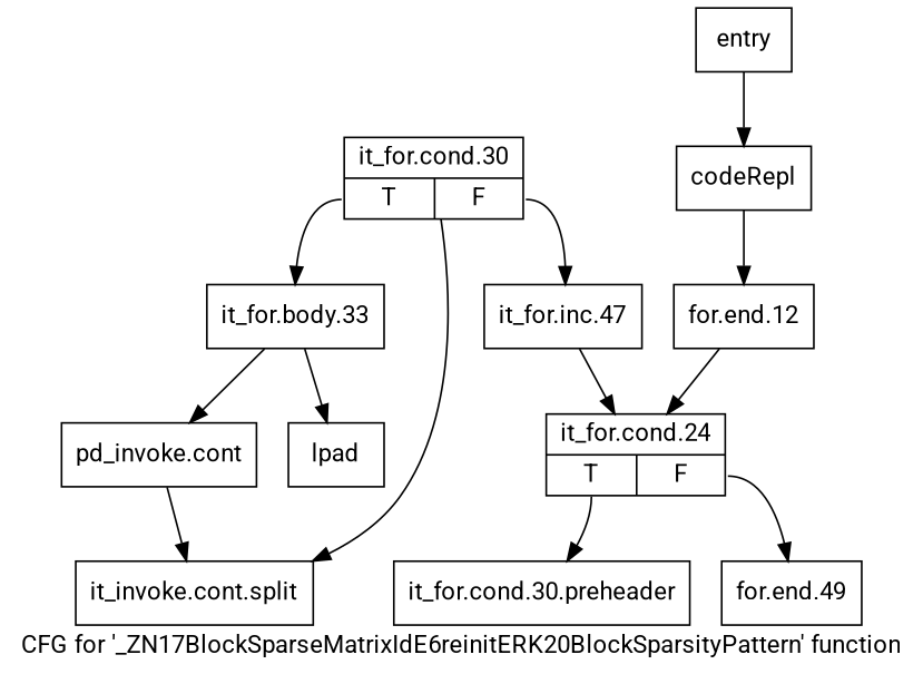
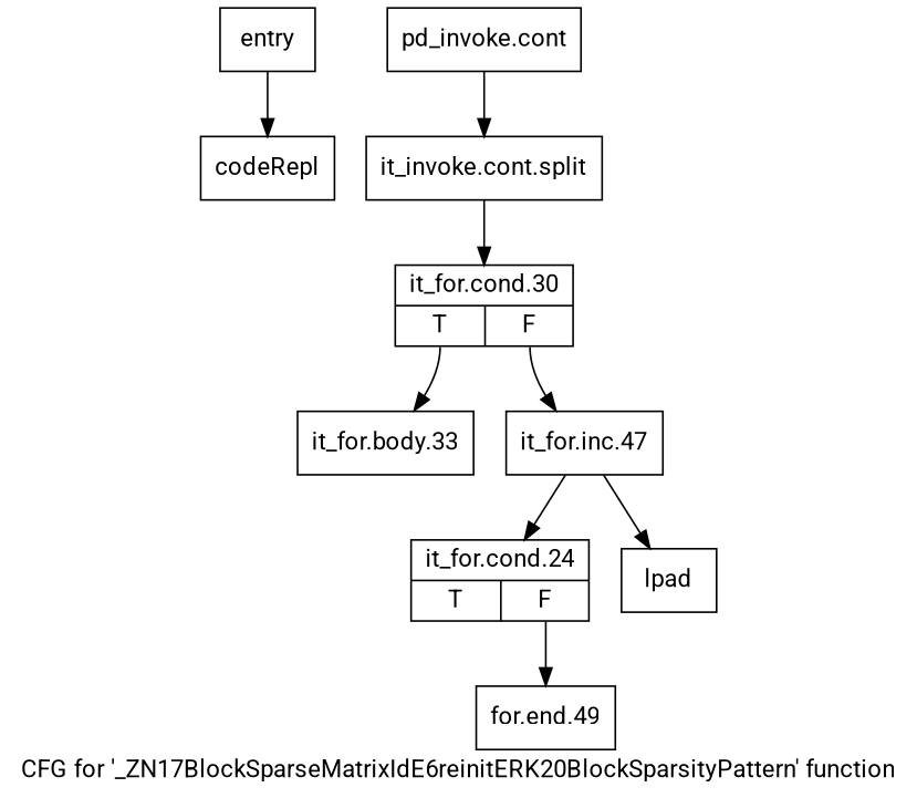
  digraph {
    fontname=Roboto
    label="CFG for '_ZN17BlockSparseMatrixIdE6reinitERK20BlockSparsityPattern' function"
    node [fontname=Roboto shape=record]
    edge [fontname=Roboto]
    n1 [label="{entry}"]
    n2 [label="{codeRepl}"]
-   n3 [label="{for.end.12}"]
    n4 [label="{it_for.cond.24|{<s0>T|<s1>F}}"]
-   n5 [label="{it_for.cond.30.preheader}"]
    n6 [label="{for.end.49}"]
    n7 [label="{it_for.cond.30|{<s0>T|<s1>F}}"]
    n8 [label="{it_for.body.33}"]
    n9 [label="{it_for.inc.47}"]
    n10 [label="{pd_invoke.cont}"]
    n11 [label="{lpad}"]
    n12 [label="{it_invoke.cont.split}"]
    n1 -> n2
-   n2 -> n3
-   n3 -> n4
-   n4 -> n5 [tailport=s0]
    n4 -> n6 [tailport=s1]
    n7 -> n8 [tailport=s0]
    n7 -> n9 [tailport=s1]
-   n8 -> n10
-   n8 -> n11
+   n9 -> n11
    n9 -> n4
    n10 -> n12
-   n7 -> n12
+   n12 -> n7
  }
